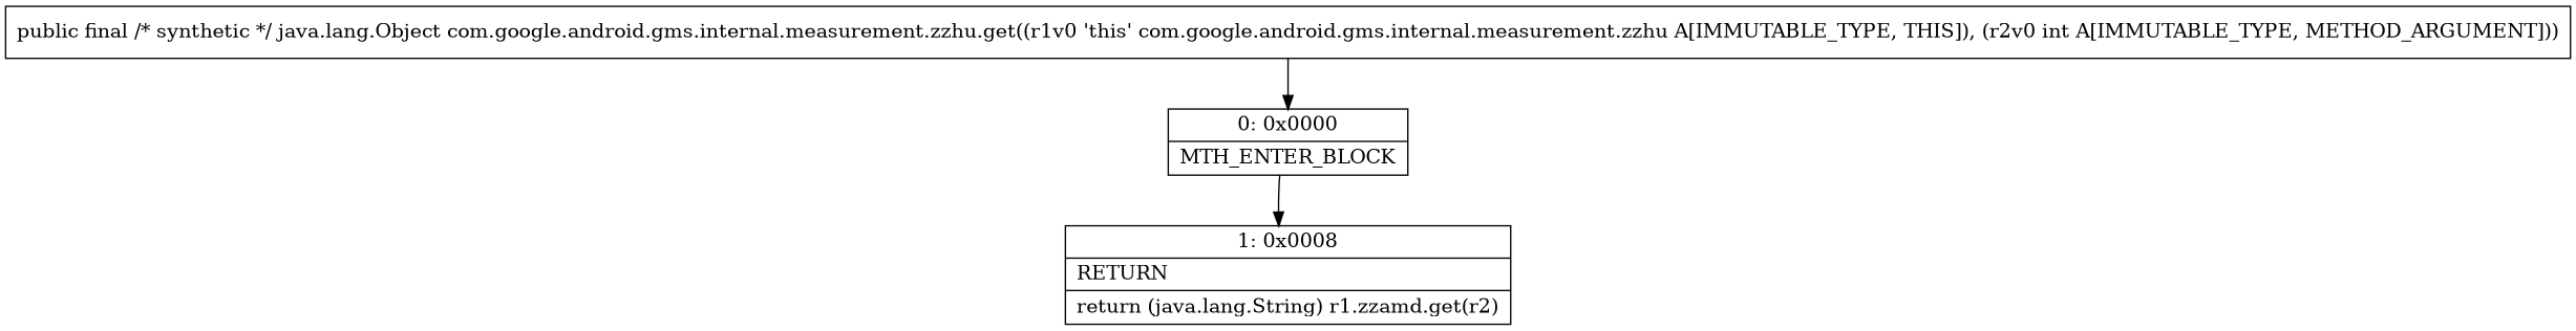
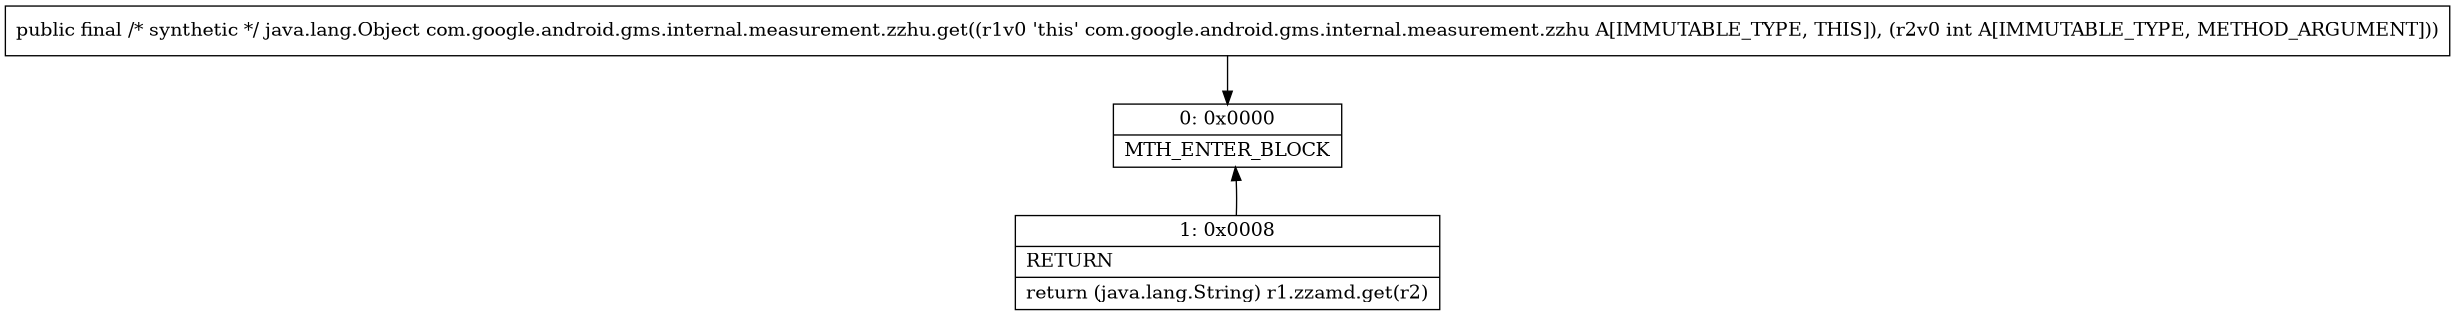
  digraph {
    node [shape=record]
    n1 [label="{0\:\ 0x0000|MTH_ENTER_BLOCK\l}"]
    n2 [label="{1\:\ 0x0008|RETURN\l|return (java.lang.String) r1.zzamd.get(r2)\l}"]
    n3 [label="{public final \/* synthetic *\/ java.lang.Object com.google.android.gms.internal.measurement.zzhu.get((r1v0 'this' com.google.android.gms.internal.measurement.zzhu A[IMMUTABLE_TYPE, THIS]), (r2v0 int A[IMMUTABLE_TYPE, METHOD_ARGUMENT])) }"]
-   n1 -> n2
+   n2 -> n1
    n3 -> n1
  }
